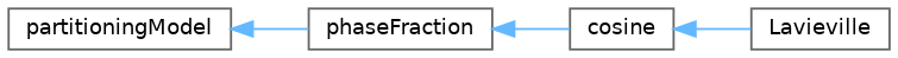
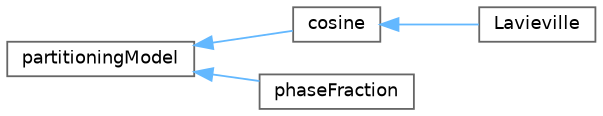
  digraph {
    rankdir=LR
    node [color=grey40 fillcolor=white fontname=Helvetica fontsize=10 shape=box style=filled]
    edge [color=steelblue1 dir=back fontname=Helvetica fontsize=10 labelfontname=Helvetica labelfontsize=10 style=solid]
    n1 [height=0.2 label=partitioningModel width=0.4]
    n2 [height=0.2 label=cosine width=0.4]
    n3 [height=0.2 label=phaseFraction width=0.4]
    n4 [height=0.2 label=Lavieville width=0.4]
-   n3 -> n2
+   n1 -> n2
    n1 -> n3
    n2 -> n4
  }
